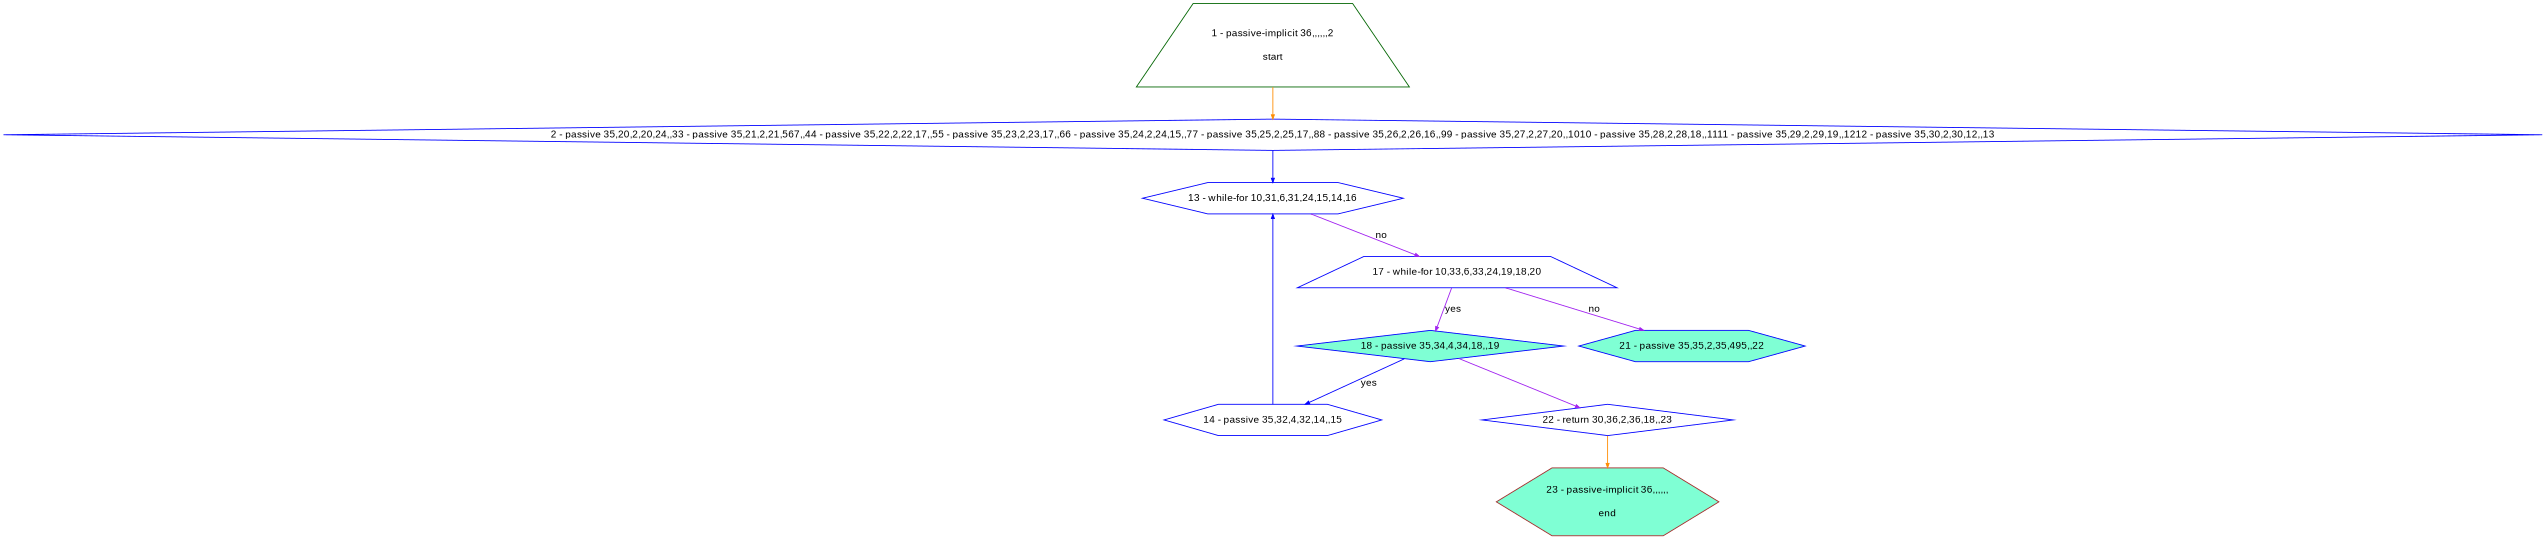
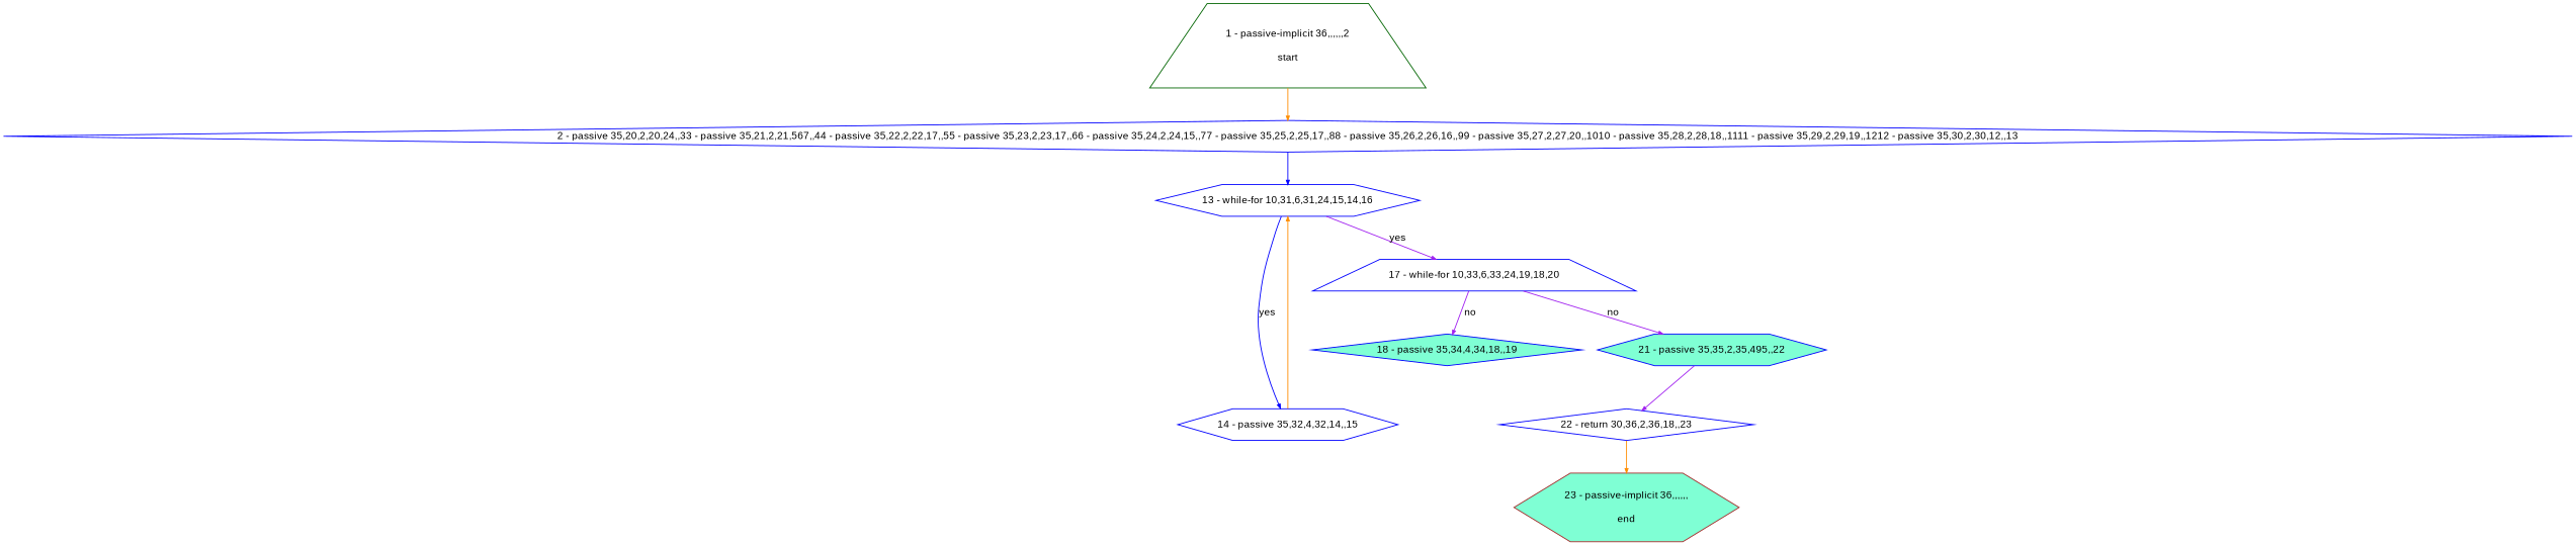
  digraph {
    bgcolor=white
    compound=true
    fillcolor="#FFFFCC"
    fontname=Arial
    fontsize=12
    pack=true
    packmode=clust
    style="rounded,filled"
    node [color="#0000ff" compound=true fillcolor=white fixedsize=false fontname=Arial fontsize=12 node_initialized=no shape=hexagon style=filled]
    edge [arrowhead=normal arrowsize=0.5 arrowtail=none color=purple compound=true dir=forward fontcolor=black fontname=Arial fontsize=12]
    n1 [label="2 - passive 35,20,2,20,24,,33 - passive 35,21,2,21,567,,44 - passive 35,22,2,22,17,,55 - passive 35,23,2,23,17,,66 - passive 35,24,2,24,15,,77 - passive 35,25,2,25,17,,88 - passive 35,26,2,26,16,,99 - passive 35,27,2,27,20,,1010 - passive 35,28,2,28,18,,1111 - passive 35,29,2,29,19,,1212 - passive 35,30,2,30,12,,13" shape=diamond]
    n2 [label="13 - while-for 10,31,6,31,24,15,14,16"]
    n3 [label="14 - passive 35,32,4,32,14,,15"]
    n4 [label="17 - while-for 10,33,6,33,24,19,18,20" shape=trapezium]
    n5 [color="#006400" label="1 - passive-implicit 36,,,,,,2\n\nstart" shape=trapezium]
    n6 [fillcolor=aquamarine label="18 - passive 35,34,4,34,18,,19" shape=diamond]
    n7 [fillcolor=aquamarine label="21 - passive 35,35,2,35,495,,22"]
    n8 [label="22 - return 30,36,2,36,18,,23" shape=diamond]
    n9 [color="#a52a2a" fillcolor=aquamarine label="23 - passive-implicit 36,,,,,,\n\nend"]
    n1 -> n2 [color=blue]
-   n6 -> n3 [color=blue label=yes]
-   n2 -> n4 [label=no]
-   n3 -> n2 [color=blue]
-   n4 -> n6 [label=yes]
+   n2 -> n3 [color=blue label=yes]
+   n2 -> n4 [label=yes]
+   n3 -> n2 [color=darkorange]
+   n4 -> n6 [label=no]
    n4 -> n7 [label=no]
    n5 -> n1 [color=darkorange]
-   n6 -> n8
+   n7 -> n8
    n8 -> n9 [color=darkorange]
  }
